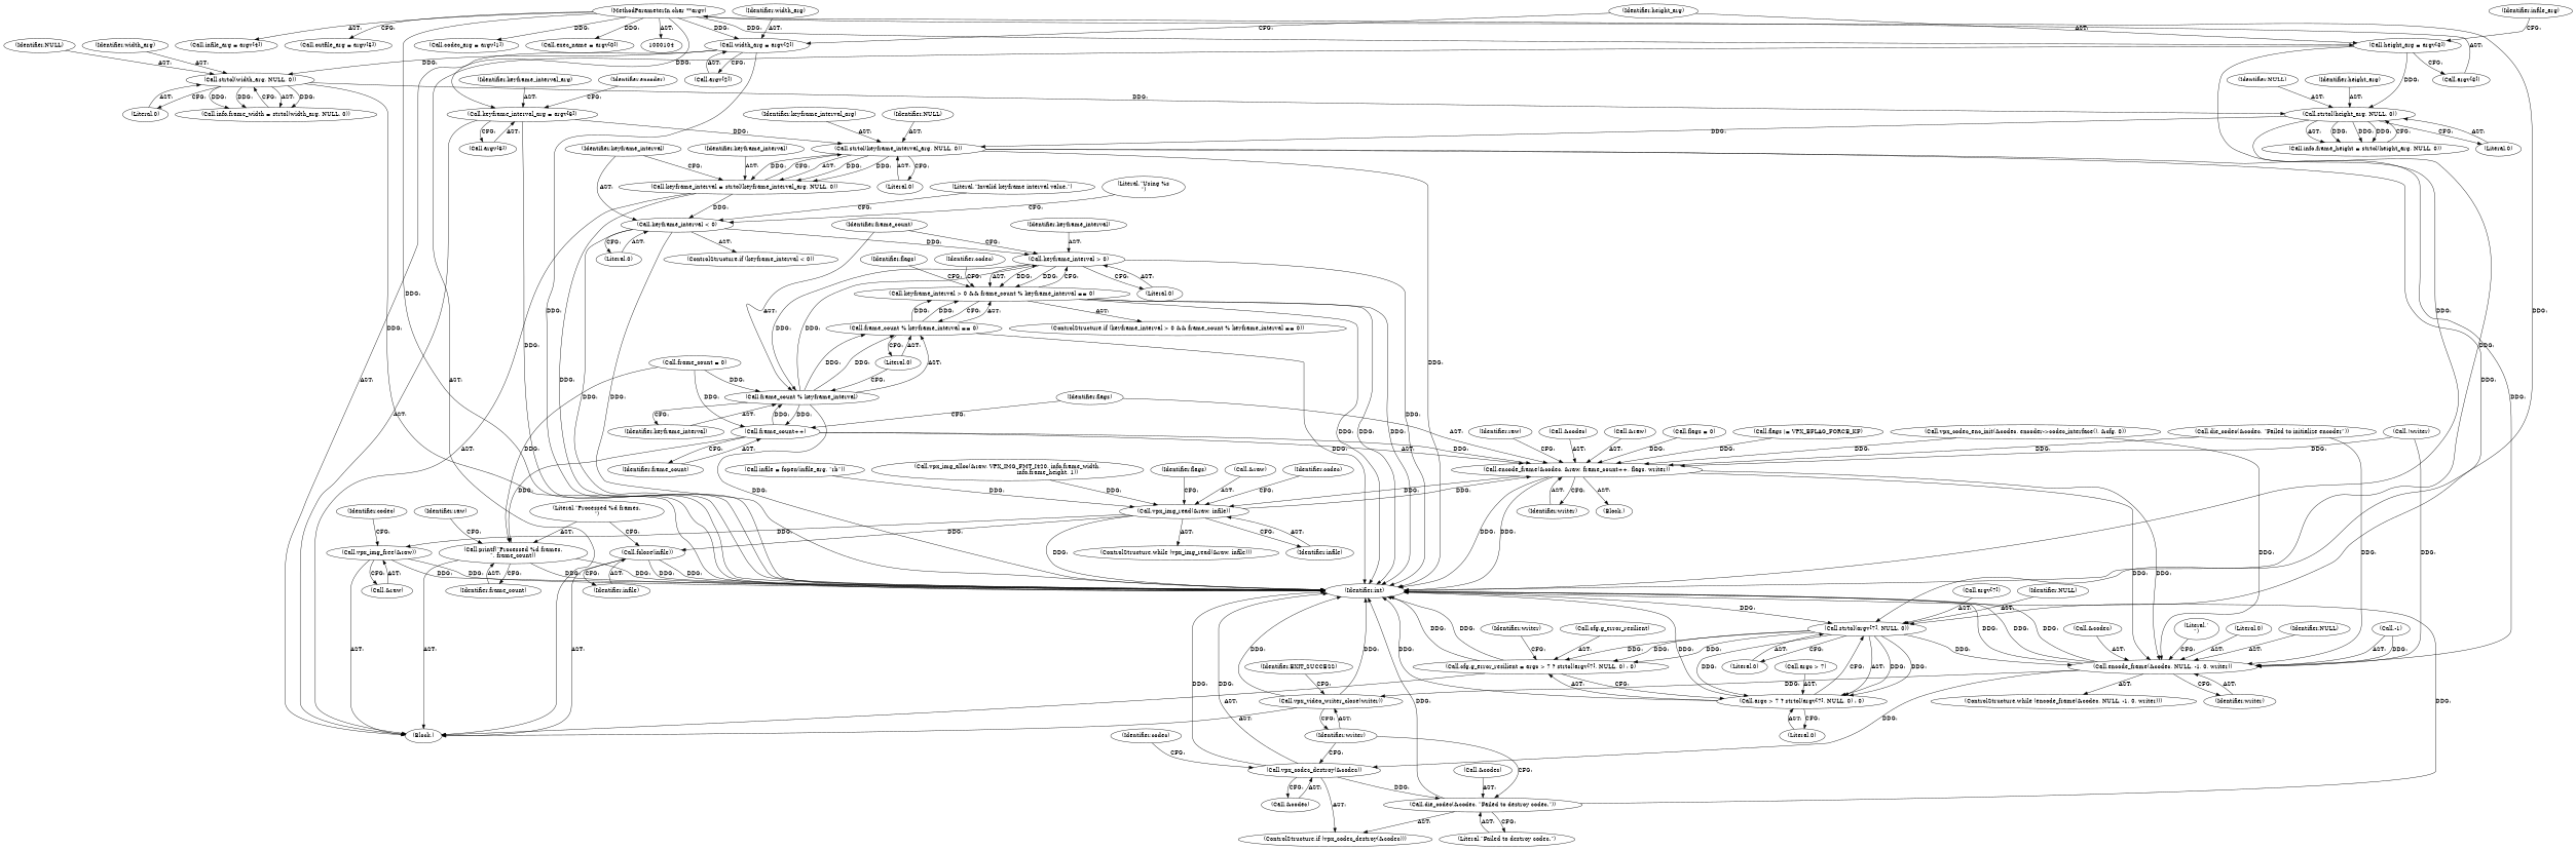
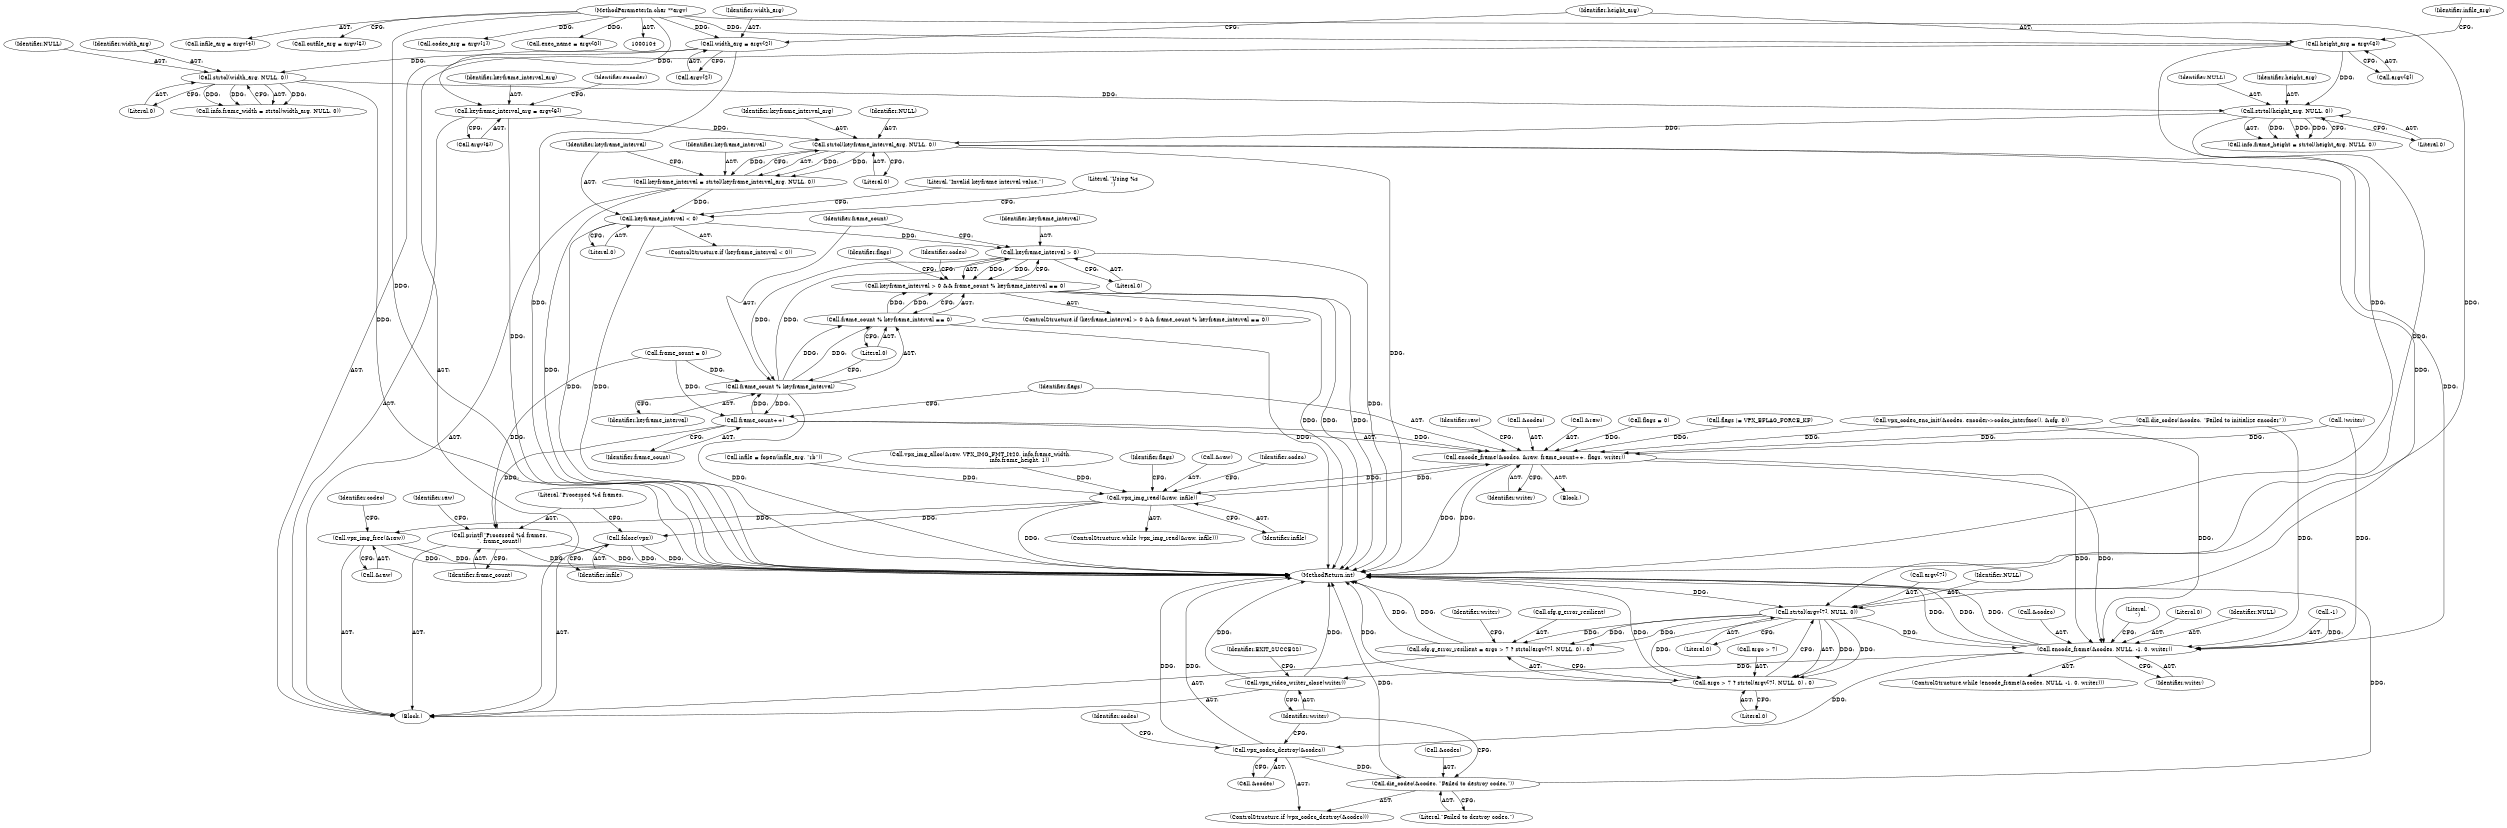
  digraph {
    n1 [label="(Call,strtol(keyframe_interval_arg, NULL, 0))"]
    n2 [label="(Call,keyframe_interval = strtol(keyframe_interval_arg, NULL, 0))"]
    n3 [label="(Call,encode_frame(&codec, NULL, -1, 0, writer))"]
    n4 [label="(Call,strtol(argv[7], NULL, 0))"]
-   n5 [label="(Identifier,int)"]
+   n5 [label="(MethodReturn,int)"]
    n6 [label="(Literal,0)"]
    n7 [label="(Block,)"]
    n8 [label="(Call,keyframe_interval < 0)"]
    n9 [label="(Call,vpx_codec_destroy(&codec))"]
    n10 [label="(Call,vpx_video_writer_close(writer))"]
    n11 [label="(ControlStructure,while (encode_frame(&codec, NULL, -1, 0, writer)))"]
    n12 [label="(Identifier,writer)"]
    n13 [label="(Call,cfg.g_error_resilient = argc > 7 ? strtol(argv[7], NULL, 0) : 0)"]
    n14 [label="(Call,argc > 7 ? strtol(argv[7], NULL, 0) : 0)"]
    n15 [label="(Literal,0)"]
    n16 [label="(Call,keyframe_interval_arg = argv[6])"]
    n17 [label="(Call,argv[6])"]
    n18 [label="(MethodParameterIn,char **argv)"]
    n19 [label="(Call,height_arg = argv[3])"]
    n20 [label="(Call,width_arg = argv[2])"]
    n21 [label="(Call,infile_arg = argv[4])"]
    n22 [label="(Call,outfile_arg = argv[5])"]
    n23 [label="(Call,codec_arg = argv[1])"]
    n24 [label="(Call,exec_name = argv[0])"]
    1000104
    n26 [label="(Call,strtol(height_arg, NULL, 0))"]
    n27 [label="(Call,argv[3])"]
    n28 [label="(Call,strtol(width_arg, NULL, 0))"]
    n29 [label="(Call,argv[2])"]
    n30 [label="(Call,info.frame_height = strtol(height_arg, NULL, 0))"]
    n31 [label="(Literal,0)"]
    n32 [label="(Call,info.frame_width = strtol(width_arg, NULL, 0))"]
    n33 [label="(Literal,0)"]
    n34 [label="(Call,keyframe_interval > 0)"]
    n35 [label="(Literal,0)"]
    n36 [label="(ControlStructure,if (keyframe_interval < 0))"]
    n37 [label="(Call,keyframe_interval > 0 && frame_count % keyframe_interval == 0)"]
    n38 [label="(Call,frame_count % keyframe_interval)"]
    n39 [label="(Literal,0)"]
    n40 [label="(Call,frame_count % keyframe_interval == 0)"]
    n41 [label="(ControlStructure,if (keyframe_interval > 0 && frame_count % keyframe_interval == 0))"]
    n42 [label="(Call,frame_count++)"]
    n43 [label="(Identifier,keyframe_interval)"]
    n44 [label="(Literal,0)"]
    n45 [label="(Call,encode_frame(&codec, &raw, frame_count++, flags, writer))"]
    n46 [label="(Call,printf(\"Processed %d frames.\n\", frame_count))"]
    n47 [label="(Identifier,frame_count)"]
    n48 [label="(Call,vpx_img_read(&raw, infile))"]
    n49 [label="(Block,)"]
    n50 [label="(Identifier,writer)"]
    n51 [label="(Identifier,frame_count)"]
-   n52 [label="(Call,fclose(infile))"]
+   n52 [label="(Call,fclose(vpx))"]
    n53 [label="(Call,vpx_img_free(&raw))"]
    n54 [label="(Identifier,infile)"]
    n55 [label="(ControlStructure,while (vpx_img_read(&raw, infile)))"]
    n56 [label="(Identifier,infile)"]
    n57 [label="(Call,&raw)"]
    n58 [label="(Call,die_codec(&codec, \"Failed to destroy codec.\"))"]
    n59 [label="(ControlStructure,if (vpx_codec_destroy(&codec)))"]
    n60 [label="(Call,&codec)"]
    n61 [label="(Identifier,writer)"]
    n62 [label="(Literal,\"Failed to destroy codec.\")"]
    n63 [label="(Literal,0)"]
    n64 [label="(Identifier,EXIT_SUCCESS)"]
    n65 [label="(Identifier,width_arg)"]
    n66 [label="(Call,!writer)"]
    n67 [label="(Identifier,keyframe_interval)"]
    n68 [label="(Identifier,flags)"]
    n69 [label="(Identifier,infile_arg)"]
    n70 [label="(Call,&codec)"]
    n71 [label="(Call,flags = 0)"]
    n72 [label="(Literal,\"Using %s\n\")"]
    n73 [label="(Call,argc > 7)"]
    n74 [label="(Identifier,keyframe_interval_arg)"]
    n75 [label="(Literal,\"Invalid keyframe interval value.\")"]
    n76 [label="(Identifier,codec)"]
    n77 [label="(Identifier,raw)"]
    n78 [label="(Identifier,flags)"]
    n79 [label="(Literal,\"Processed %d frames.\n\")"]
    n80 [label="(Identifier,NULL)"]
    n81 [label="(Call,-1)"]
    n82 [label="(Identifier,codec)"]
    n83 [label="(Call,frame_count = 0)"]
    n84 [label="(Call,vpx_codec_enc_init(&codec, encoder->codec_interface(), &cfg, 0))"]
    n85 [label="(Literal,\"\n\")"]
    n86 [label="(Identifier,keyframe_interval)"]
    n87 [label="(Call,argv[7])"]
    n88 [label="(Call,die_codec(&codec, \"Failed to initialize encoder\"))"]
    n89 [label="(Call,flags |= VPX_EFLAG_FORCE_KF)"]
    n90 [label="(Identifier,NULL)"]
    n91 [label="(Identifier,codec)"]
    n92 [label="(Identifier,raw)"]
    n93 [label="(Literal,0)"]
    n94 [label="(Call,&codec)"]
    n95 [label="(Identifier,width_arg)"]
    n96 [label="(Call,&raw)"]
    n97 [label="(Call,&raw)"]
    n98 [label="(Identifier,frame_count)"]
    n99 [label="(Identifier,flags)"]
    n100 [label="(Identifier,height_arg)"]
    n101 [label="(Identifier,encoder)"]
    n102 [label="(Identifier,NULL)"]
    n103 [label="(Identifier,keyframe_interval)"]
    n104 [label="(Identifier,codec)"]
    n105 [label="(Identifier,height_arg)"]
    n106 [label="(Identifier,writer)"]
    n107 [label="(Identifier,keyframe_interval_arg)"]
    n108 [label="(Call,infile = fopen(infile_arg, \"rb\"))"]
    n109 [label="(Identifier,NULL)"]
    n110 [label="(Call,vpx_img_alloc(&raw, VPX_IMG_FMT_I420, info.frame_width,\n                                             info.frame_height, 1))"]
    n111 [label="(Call,cfg.g_error_resilient)"]
    n112 [label="(Call,&codec)"]
    n113 [label="(Identifier,NULL)"]
    n1 -> n2 [label="AST: "]
    n1 -> n2 [label="DDG: "]
    n1 -> n2 [label="DDG: "]
    n1 -> n2 [label="DDG: "]
    n1 -> n3 [label="DDG: "]
    n1 -> n4 [label="DDG: "]
    n1 -> n5 [label="DDG: "]
    n1 -> n6 [label="CFG: "]
    n2 -> n1 [label="CFG: "]
    n2 -> n5 [label="DDG: "]
    n2 -> n7 [label="AST: "]
    n2 -> n8 [label="DDG: "]
    n3 -> n5 [label="DDG: "]
    n3 -> n5 [label="DDG: "]
    n3 -> n5 [label="DDG: "]
    n3 -> n9 [label="DDG: "]
    n3 -> n10 [label="DDG: "]
    n3 -> n11 [label="AST: "]
    n3 -> n12 [label="CFG: "]
    n4 -> n3 [label="DDG: "]
    n4 -> n13 [label="DDG: "]
    n4 -> n13 [label="DDG: "]
    n4 -> n13 [label="DDG: "]
    n4 -> n14 [label="AST: "]
    n4 -> n14 [label="DDG: "]
    n4 -> n14 [label="DDG: "]
    n4 -> n14 [label="DDG: "]
    n4 -> n15 [label="CFG: "]
    n5 -> n4 [label="DDG: "]
    n6 -> n1 [label="AST: "]
    n8 -> n5 [label="DDG: "]
    n8 -> n5 [label="DDG: "]
    n8 -> n34 [label="DDG: "]
    n8 -> n35 [label="CFG: "]
    n8 -> n36 [label="AST: "]
    n9 -> n5 [label="DDG: "]
    n9 -> n5 [label="DDG: "]
    n9 -> n58 [label="DDG: "]
    n9 -> n59 [label="AST: "]
    n9 -> n60 [label="CFG: "]
    n10 -> n5 [label="DDG: "]
    n10 -> n5 [label="DDG: "]
    n10 -> n7 [label="AST: "]
    n10 -> n61 [label="CFG: "]
    n12 -> n3 [label="AST: "]
    n13 -> n5 [label="DDG: "]
    n13 -> n5 [label="DDG: "]
    n13 -> n7 [label="AST: "]
    n13 -> n14 [label="CFG: "]
    n14 -> n4 [label="CFG: "]
    n14 -> n5 [label="DDG: "]
    n14 -> n5 [label="DDG: "]
    n14 -> n13 [label="AST: "]
    n14 -> n63 [label="CFG: "]
    n15 -> n4 [label="AST: "]
    n16 -> n1 [label="DDG: "]
    n16 -> n5 [label="DDG: "]
    n16 -> n7 [label="AST: "]
    n16 -> n17 [label="CFG: "]
    n17 -> n16 [label="AST: "]
    n18 -> n4 [label="DDG: "]
    n18 -> n5 [label="DDG: "]
    n18 -> n16 [label="DDG: "]
    n18 -> n19 [label="DDG: "]
    n18 -> n20 [label="DDG: "]
    n18 -> n21 [label="AST: "]
    n18 -> n22 [label="CFG: "]
    n18 -> n23 [label="DDG: "]
    n18 -> n24 [label="DDG: "]
    n18 -> 1000104 [label="AST: "]
    n19 -> n5 [label="DDG: "]
    n19 -> n7 [label="AST: "]
    n19 -> n26 [label="DDG: "]
    n19 -> n27 [label="CFG: "]
    n20 -> n5 [label="DDG: "]
    n20 -> n7 [label="AST: "]
    n20 -> n28 [label="DDG: "]
    n20 -> n29 [label="CFG: "]
    n26 -> n1 [label="DDG: "]
    n26 -> n5 [label="DDG: "]
    n26 -> n30 [label="AST: "]
    n26 -> n30 [label="DDG: "]
    n26 -> n30 [label="DDG: "]
    n26 -> n30 [label="DDG: "]
    n26 -> n31 [label="CFG: "]
-   n27 -> n18 [label="AST: "]
+   n27 -> n19 [label="AST: "]
    n28 -> n5 [label="DDG: "]
    n28 -> n26 [label="DDG: "]
    n28 -> n32 [label="AST: "]
    n28 -> n32 [label="DDG: "]
    n28 -> n32 [label="DDG: "]
    n28 -> n32 [label="DDG: "]
    n28 -> n33 [label="CFG: "]
    n29 -> n20 [label="AST: "]
    n30 -> n26 [label="CFG: "]
    n31 -> n26 [label="AST: "]
    n32 -> n28 [label="CFG: "]
    n33 -> n28 [label="AST: "]
    n34 -> n5 [label="DDG: "]
    n34 -> n37 [label="AST: "]
    n34 -> n37 [label="DDG: "]
    n34 -> n37 [label="DDG: "]
    n34 -> n38 [label="DDG: "]
    n34 -> n39 [label="CFG: "]
    n35 -> n8 [label="AST: "]
    n37 -> n5 [label="DDG: "]
    n37 -> n5 [label="DDG: "]
    n37 -> n5 [label="DDG: "]
    n37 -> n34 [label="CFG: "]
    n37 -> n40 [label="CFG: "]
    n37 -> n41 [label="AST: "]
    n38 -> n5 [label="DDG: "]
    n38 -> n34 [label="DDG: "]
    n38 -> n40 [label="AST: "]
    n38 -> n40 [label="DDG: "]
    n38 -> n40 [label="DDG: "]
    n38 -> n42 [label="DDG: "]
    n38 -> n43 [label="CFG: "]
    n39 -> n34 [label="AST: "]
    n40 -> n5 [label="DDG: "]
    n40 -> n37 [label="AST: "]
    n40 -> n37 [label="DDG: "]
    n40 -> n37 [label="DDG: "]
    n40 -> n44 [label="CFG: "]
    n42 -> n38 [label="DDG: "]
    n42 -> n45 [label="AST: "]
    n42 -> n45 [label="DDG: "]
    n42 -> n46 [label="DDG: "]
    n42 -> n47 [label="CFG: "]
    n43 -> n38 [label="AST: "]
    n44 -> n38 [label="CFG: "]
    n44 -> n40 [label="AST: "]
    n45 -> n3 [label="DDG: "]
    n45 -> n3 [label="DDG: "]
    n45 -> n5 [label="DDG: "]
    n45 -> n5 [label="DDG: "]
    n45 -> n48 [label="DDG: "]
    n45 -> n49 [label="AST: "]
    n45 -> n50 [label="CFG: "]
    n46 -> n5 [label="DDG: "]
    n46 -> n5 [label="DDG: "]
    n46 -> n7 [label="AST: "]
    n46 -> n51 [label="CFG: "]
    n47 -> n42 [label="AST: "]
    n48 -> n5 [label="DDG: "]
    n48 -> n45 [label="DDG: "]
    n48 -> n52 [label="DDG: "]
    n48 -> n53 [label="DDG: "]
    n48 -> n54 [label="CFG: "]
    n48 -> n55 [label="AST: "]
    n50 -> n45 [label="AST: "]
    n51 -> n46 [label="AST: "]
    n52 -> n5 [label="DDG: "]
    n52 -> n5 [label="DDG: "]
    n52 -> n7 [label="AST: "]
    n52 -> n56 [label="CFG: "]
    n53 -> n5 [label="DDG: "]
    n53 -> n5 [label="DDG: "]
    n53 -> n7 [label="AST: "]
    n53 -> n57 [label="CFG: "]
    n54 -> n48 [label="AST: "]
    n56 -> n52 [label="AST: "]
    n57 -> n53 [label="AST: "]
    n58 -> n5 [label="DDG: "]
    n58 -> n5 [label="DDG: "]
    n58 -> n59 [label="AST: "]
    n58 -> n62 [label="CFG: "]
    n60 -> n9 [label="AST: "]
    n61 -> n9 [label="CFG: "]
    n61 -> n10 [label="AST: "]
    n61 -> n58 [label="CFG: "]
    n62 -> n58 [label="AST: "]
    n63 -> n14 [label="AST: "]
    n64 -> n10 [label="CFG: "]
    n65 -> n20 [label="AST: "]
    n66 -> n3 [label="DDG: "]
    n66 -> n45 [label="DDG: "]
    n67 -> n34 [label="AST: "]
    n68 -> n37 [label="CFG: "]
    n69 -> n19 [label="CFG: "]
    n70 -> n3 [label="AST: "]
    n71 -> n45 [label="DDG: "]
    n72 -> n8 [label="CFG: "]
    n73 -> n14 [label="AST: "]
    n74 -> n16 [label="AST: "]
    n75 -> n8 [label="CFG: "]
    n76 -> n37 [label="CFG: "]
    n77 -> n46 [label="CFG: "]
    n78 -> n48 [label="CFG: "]
    n79 -> n46 [label="AST: "]
    n79 -> n52 [label="CFG: "]
    n80 -> n1 [label="AST: "]
    n81 -> n3 [label="AST: "]
    n81 -> n3 [label="DDG: "]
    n82 -> n9 [label="CFG: "]
    n83 -> n38 [label="DDG: "]
    n83 -> n42 [label="DDG: "]
    n83 -> n46 [label="DDG: "]
    n84 -> n3 [label="DDG: "]
    n84 -> n45 [label="DDG: "]
    n85 -> n3 [label="CFG: "]
    n86 -> n2 [label="CFG: "]
    n86 -> n8 [label="AST: "]
    n87 -> n4 [label="AST: "]
    n88 -> n3 [label="DDG: "]
    n88 -> n45 [label="DDG: "]
    n89 -> n45 [label="DDG: "]
    n90 -> n4 [label="AST: "]
    n91 -> n53 [label="CFG: "]
    n92 -> n45 [label="CFG: "]
    n93 -> n3 [label="AST: "]
    n94 -> n45 [label="AST: "]
    n95 -> n28 [label="AST: "]
    n96 -> n45 [label="AST: "]
    n97 -> n48 [label="AST: "]
    n98 -> n34 [label="CFG: "]
    n98 -> n38 [label="AST: "]
    n99 -> n42 [label="CFG: "]
    n99 -> n45 [label="AST: "]
    n100 -> n26 [label="AST: "]
    n101 -> n16 [label="CFG: "]
    n102 -> n26 [label="AST: "]
    n103 -> n2 [label="AST: "]
    n104 -> n48 [label="CFG: "]
    n105 -> n19 [label="AST: "]
    n105 -> n20 [label="CFG: "]
    n106 -> n13 [label="CFG: "]
    n107 -> n1 [label="AST: "]
    n108 -> n48 [label="DDG: "]
    n109 -> n3 [label="AST: "]
    n110 -> n48 [label="DDG: "]
    n111 -> n13 [label="AST: "]
    n112 -> n58 [label="AST: "]
    n113 -> n28 [label="AST: "]
  }
